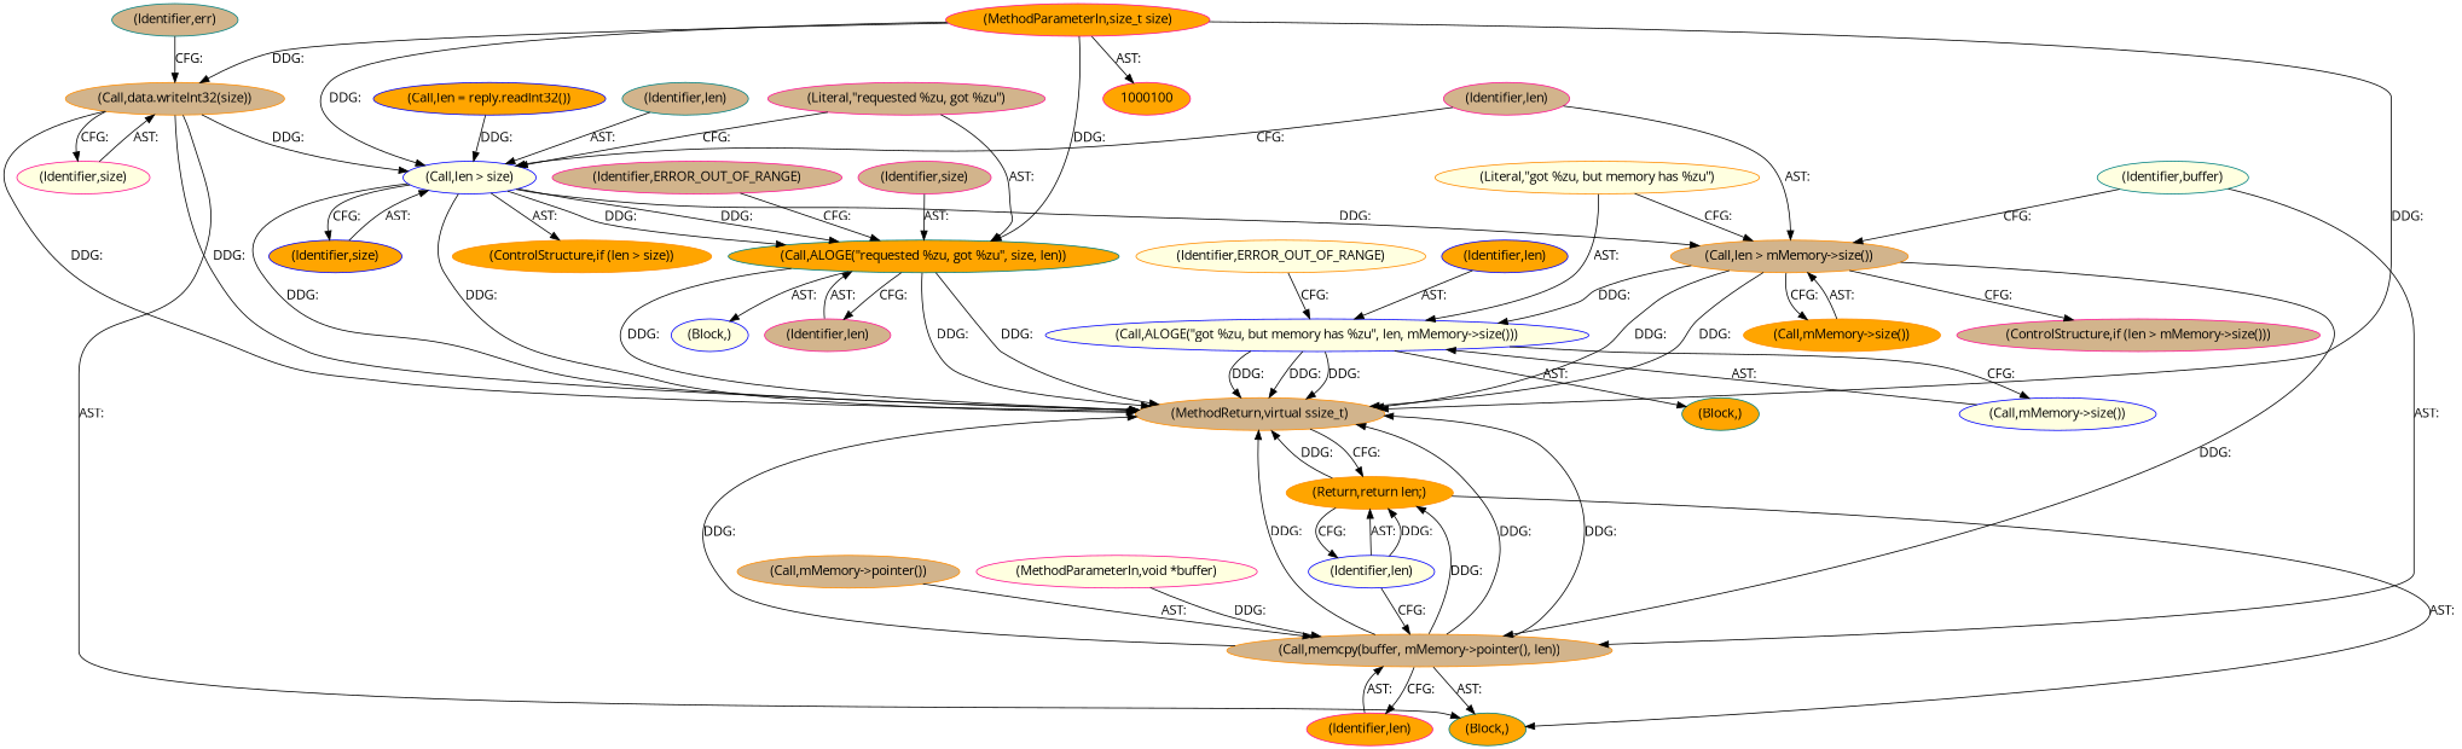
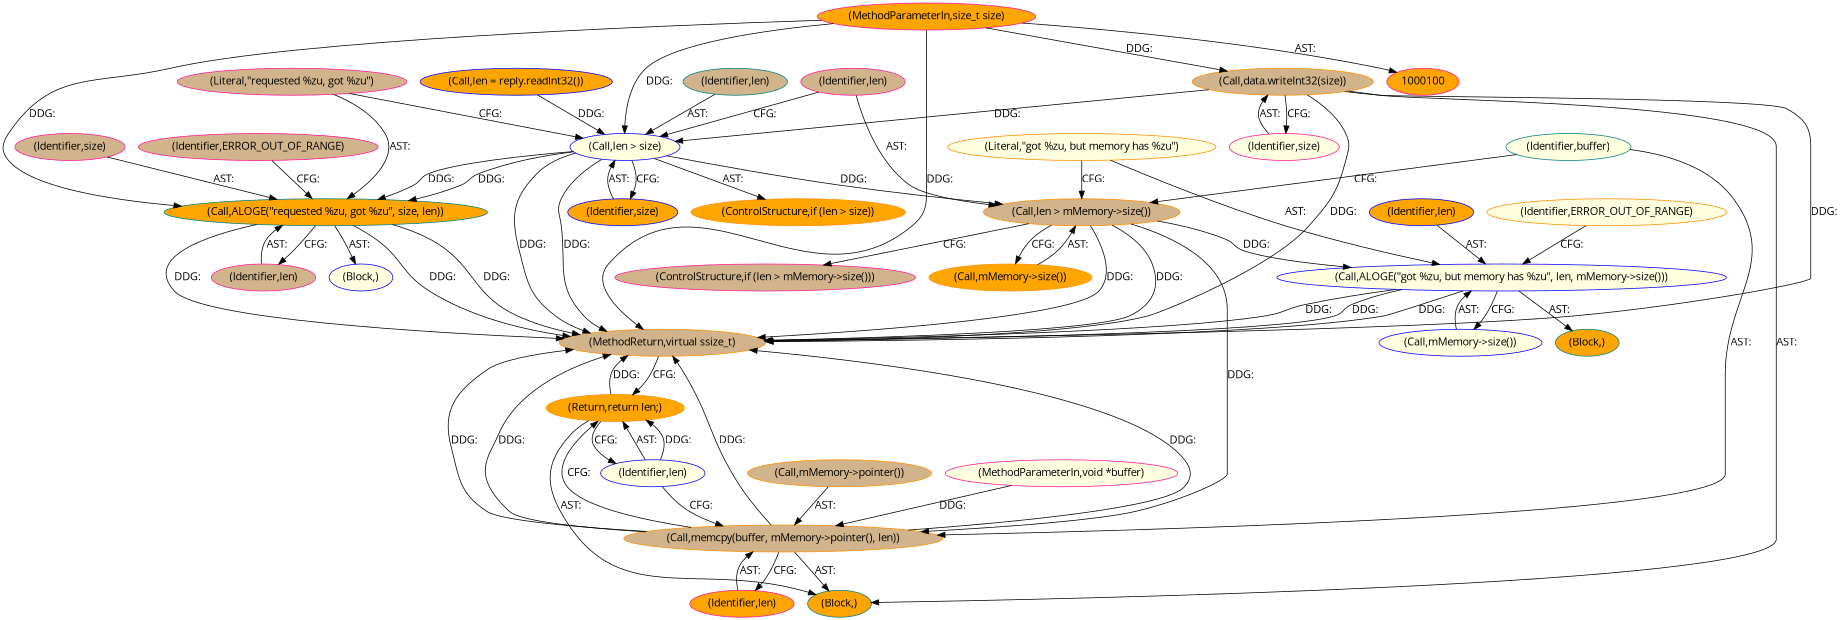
  digraph {
    fontname="Open Sans"
    node [color=deeppink fillcolor=tan fontname="Open Sans" style=filled]
    edge [fontname="Open Sans"]
    n1 [color=darkorange label="(Call,data.writeInt32(size))"]
    n2 [color=blue fillcolor=lightyellow label="(Call,len > size)"]
    n3 [color=teal fillcolor=orange label="(Block,)"]
    n4 [fillcolor=lightyellow label="(Identifier,size)"]
    n5 [color=darkorange label="(MethodReturn,virtual ssize_t)"]
    n6 [color=teal fillcolor=orange label="(Call,ALOGE(\"requested %zu, got %zu\", size, len))"]
    n7 [color=darkorange label="(Call,len > mMemory->size())"]
    n8 [color=darkorange fillcolor=orange label="(ControlStructure,if (len > size))"]
    n9 [color=blue fillcolor=orange label="(Identifier,size)"]
    n10 [color=darkorange fillcolor=orange label="(Return,return len;)"]
    n11 [fillcolor=orange label="(MethodParameterIn,size_t size)"]
    1000100 [fillcolor=orange]
    n13 [label="(Identifier,len)"]
    n14 [color=blue fillcolor=lightyellow label="(Block,)"]
    n15 [color=blue fillcolor=lightyellow label="(Call,ALOGE(\"got %zu, but memory has %zu\", len, mMemory->size()))"]
    n16 [color=darkorange label="(Call,memcpy(buffer, mMemory->pointer(), len))"]
    n17 [color=darkorange fillcolor=orange label="(Call,mMemory->size())"]
    n18 [label="(ControlStructure,if (len > mMemory->size()))"]
    n19 [color=teal fillcolor=orange label="(Block,)"]
    n20 [color=blue fillcolor=lightyellow label="(Call,mMemory->size())"]
    n21 [fillcolor=orange label="(Identifier,len)"]
    n22 [color=blue fillcolor=lightyellow label="(Identifier,len)"]
    n23 [color=darkorange fillcolor=lightyellow label="(Literal,\"got %zu, but memory has %zu\")"]
    n24 [color=teal fillcolor=lightyellow label="(Identifier,buffer)"]
    n25 [color=darkorange label="(Call,mMemory->pointer())"]
    n26 [color=teal label="(Identifier,len)"]
    n27 [color=blue fillcolor=orange label="(Identifier,len)"]
-   n28 [color=teal label="(Identifier,err)"]
    n29 [color=darkorange fillcolor=lightyellow label="(Identifier,ERROR_OUT_OF_RANGE)"]
    n30 [label="(Identifier,len)"]
    n31 [label="(Identifier,size)"]
    n32 [color=blue fillcolor=orange label="(Call,len = reply.readInt32())"]
    n33 [label="(Identifier,ERROR_OUT_OF_RANGE)"]
    n34 [label="(Literal,\"requested %zu, got %zu\")"]
    n35 [fillcolor=lightyellow label="(MethodParameterIn,void *buffer)"]
    n1 -> n2 [label="DDG: "]
    n1 -> n3 [label="AST: "]
    n1 -> n4 [label="CFG: "]
    n1 -> n5 [label="DDG: "]
    n1 -> n5 [label="DDG: "]
    n2 -> n5 [label="DDG: "]
    n2 -> n5 [label="DDG: "]
    n2 -> n6 [label="DDG: "]
    n2 -> n6 [label="DDG: "]
    n2 -> n7 [label="DDG: "]
    n2 -> n8 [label="AST: "]
    n2 -> n9 [label="CFG: "]
    n4 -> n1 [label="AST: "]
    n5 -> n10 [label="CFG: "]
    n6 -> n5 [label="DDG: "]
    n6 -> n5 [label="DDG: "]
    n6 -> n5 [label="DDG: "]
    n6 -> n13 [label="CFG: "]
    n6 -> n14 [label="AST: "]
    n7 -> n5 [label="DDG: "]
    n7 -> n5 [label="DDG: "]
    n7 -> n15 [label="DDG: "]
    n7 -> n16 [label="DDG: "]
    n7 -> n17 [label="CFG: "]
    n7 -> n18 [label="CFG: "]
    n9 -> n2 [label="AST: "]
    n10 -> n3 [label="AST: "]
    n10 -> n5 [label="DDG: "]
    n10 -> n22 [label="CFG: "]
    n11 -> n1 [label="DDG: "]
    n11 -> n2 [label="DDG: "]
    n11 -> n5 [label="DDG: "]
    n11 -> n6 [label="DDG: "]
    n11 -> 1000100 [label="AST: "]
    n13 -> n6 [label="AST: "]
    n15 -> n5 [label="DDG: "]
    n15 -> n5 [label="DDG: "]
    n15 -> n5 [label="DDG: "]
    n15 -> n19 [label="AST: "]
    n15 -> n20 [label="CFG: "]
    n16 -> n3 [label="AST: "]
    n16 -> n5 [label="DDG: "]
    n16 -> n5 [label="DDG: "]
    n16 -> n5 [label="DDG: "]
    n16 -> n5 [label="DDG: "]
-   n16 -> n10 [label="DDG: "]
+   n16 -> n10 [label="CFG: "]
    n16 -> n21 [label="CFG: "]
    n17 -> n7 [label="AST: "]
    n20 -> n15 [label="AST: "]
    n21 -> n16 [label="AST: "]
    n22 -> n10 [label="AST: "]
    n22 -> n10 [label="DDG: "]
    n22 -> n16 [label="CFG: "]
    n23 -> n7 [label="CFG: "]
    n23 -> n15 [label="AST: "]
    n24 -> n7 [label="CFG: "]
    n24 -> n16 [label="AST: "]
    n25 -> n16 [label="AST: "]
    n26 -> n2 [label="AST: "]
    n27 -> n15 [label="AST: "]
-   n28 -> n1 [label="CFG: "]
    n29 -> n15 [label="CFG: "]
    n30 -> n2 [label="CFG: "]
    n30 -> n7 [label="AST: "]
    n31 -> n6 [label="AST: "]
    n32 -> n2 [label="DDG: "]
    n33 -> n6 [label="CFG: "]
    n34 -> n2 [label="CFG: "]
    n34 -> n6 [label="AST: "]
    n35 -> n16 [label="DDG: "]
  }
